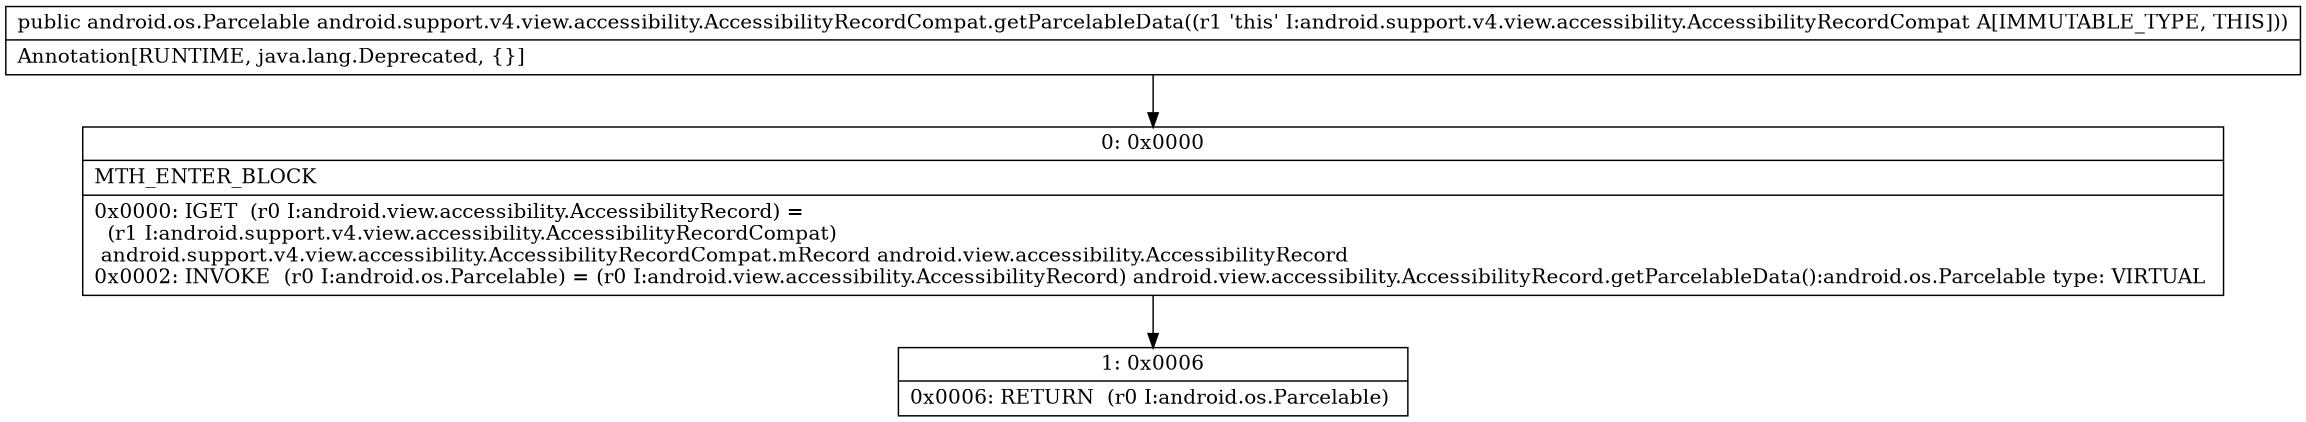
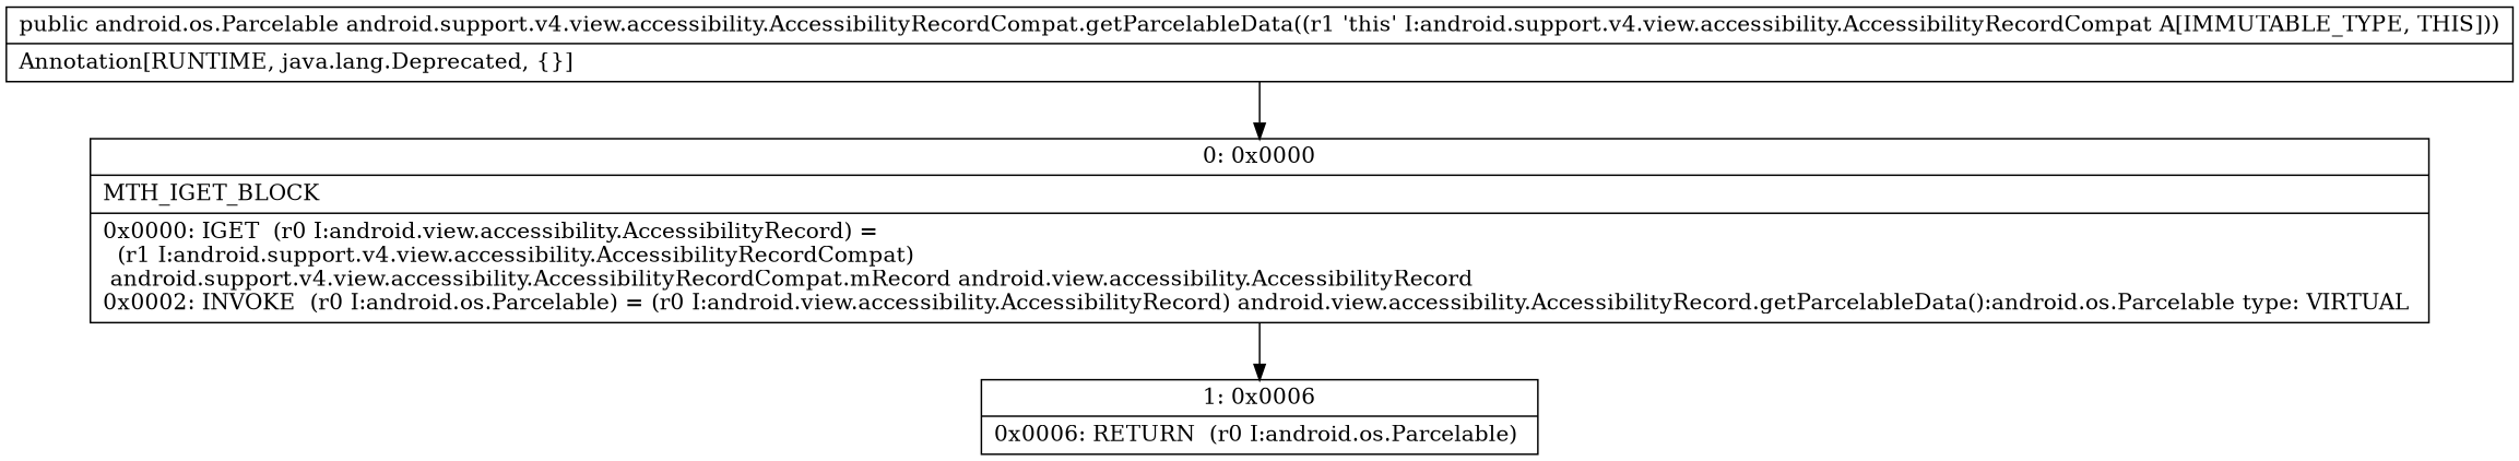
  digraph {
    node [shape=record]
-   n1 [label="{0\:\ 0x0000|MTH_ENTER_BLOCK\l|0x0000: IGET  (r0 I:android.view.accessibility.AccessibilityRecord) = \l  (r1 I:android.support.v4.view.accessibility.AccessibilityRecordCompat)\l android.support.v4.view.accessibility.AccessibilityRecordCompat.mRecord android.view.accessibility.AccessibilityRecord \l0x0002: INVOKE  (r0 I:android.os.Parcelable) = (r0 I:android.view.accessibility.AccessibilityRecord) android.view.accessibility.AccessibilityRecord.getParcelableData():android.os.Parcelable type: VIRTUAL \l}"]
+   n1 [label="{0\:\ 0x0000|MTH_IGET_BLOCK\l|0x0000: IGET  (r0 I:android.view.accessibility.AccessibilityRecord) = \l  (r1 I:android.support.v4.view.accessibility.AccessibilityRecordCompat)\l android.support.v4.view.accessibility.AccessibilityRecordCompat.mRecord android.view.accessibility.AccessibilityRecord \l0x0002: INVOKE  (r0 I:android.os.Parcelable) = (r0 I:android.view.accessibility.AccessibilityRecord) android.view.accessibility.AccessibilityRecord.getParcelableData():android.os.Parcelable type: VIRTUAL \l}"]
    n2 [label="{1\:\ 0x0006|0x0006: RETURN  (r0 I:android.os.Parcelable) \l}"]
    n3 [label="{public android.os.Parcelable android.support.v4.view.accessibility.AccessibilityRecordCompat.getParcelableData((r1 'this' I:android.support.v4.view.accessibility.AccessibilityRecordCompat A[IMMUTABLE_TYPE, THIS]))  | Annotation[RUNTIME, java.lang.Deprecated, \{\}]\l}"]
    n1 -> n2
    n3 -> n1
  }
